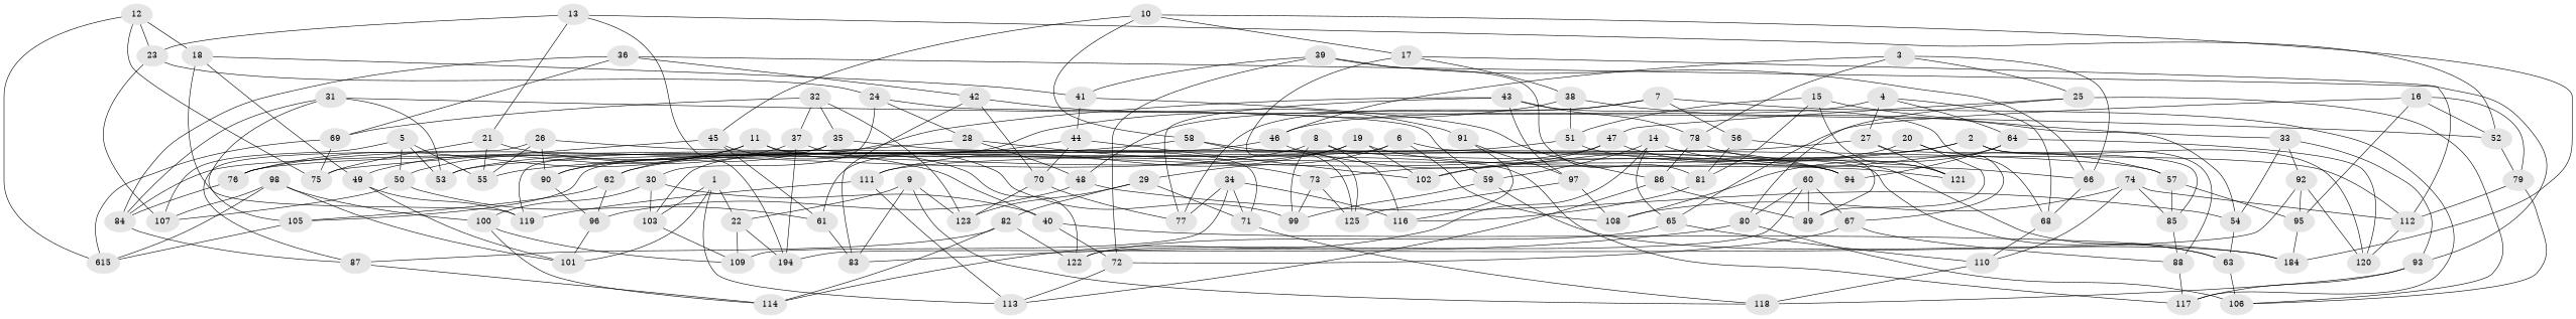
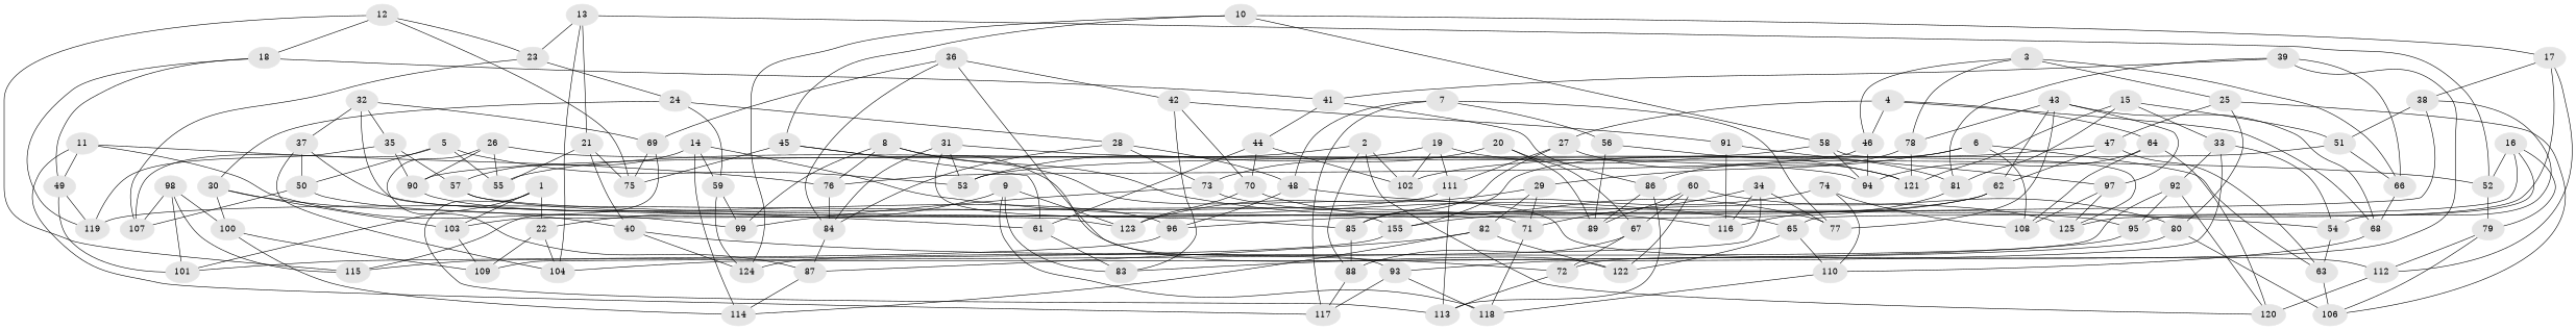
  graph {
    fontname="DejaVu Serif"
    node [color=gray90 fontname="DejaVu Serif" style=filled]
    edge [fontname="DejaVu Serif"]
    1
    22
    101
    103
    113
-   104 [label=194]
+   104
    109
    2
    55
    88
    102
    120
    117
    3
    25
    46
    66
    78
    47
    80
    106
    76
    94
    68
    121
    86
    4
    27
    64
    111
    85
    108
    110
    5
    50
    53
    107
    61
    6
    29
    63
-   105
+   105 [label=155]
    123
    71
    82
-   115 [label=615]
+   115
    7
    48
    56
    77
    54
    96
    81
    89
    8
    99
    112
    116
    84
    9
    83
    118
    10
    17
    45
    58
-   124 [label=184]
+   124
    38
    125
    75
    122
    90
    11
    49
    119
    12
    18
    23
    41
    24
    13
    21
    52
    40
    79
    14
    57
    59
    65
    114
    95
    15
    33
    51
    92
    93
    16
    44
    19
    20
    67
    73
    72
    28
    30
    100
    62
    26
    87
    31
    32
    35
    37
    69
    34
    36
    42
    70
    91
    39
    97
    43
    60
    74
    98
    1 -- 22
    1 -- 101
    1 -- 103
    1 -- 113
    22 -- 104
    22 -- 109
    103 -- 109
    2 -- 55
    2 -- 88
    2 -- 102
    2 -- 120
    88 -- 117
    3 -- 25
    3 -- 46
    3 -- 66
    3 -- 78
    25 -- 47
    25 -- 80
    25 -- 106
    46 -- 76
    46 -- 94
    66 -- 68
    78 -- 121
    78 -- 86
    47 -- 102
    47 -- 63
    47 -- 62
    80 -- 106
    80 -- 83
    76 -- 84
    68 -- 110
    86 -- 113
    86 -- 89
    4 -- 46
    4 -- 68
    4 -- 27
    4 -- 64
    27 -- 121
    27 -- 111
    27 -- 85
    64 -- 120
    64 -- 94
    64 -- 108
    111 -- 113
    111 -- 119
    85 -- 88
    110 -- 118
    5 -- 55
    5 -- 50
    5 -- 53
    5 -- 107
    50 -- 107
    50 -- 61
    61 -- 83
    6 -- 108
    6 -- 29
    6 -- 63
    6 -- 105
    29 -- 123
    29 -- 71
    29 -- 82
    63 -- 106
    105 -- 115
    71 -- 118
    82 -- 122
    82 -- 114
    82 -- 87
    7 -- 117
    7 -- 48
    7 -- 56
    7 -- 77
    48 -- 54
    48 -- 96
    56 -- 81
    56 -- 89
    54 -- 63
    96 -- 101
    81 -- 116
    8 -- 76
    8 -- 99
    8 -- 112
    8 -- 116
    112 -- 120
    84 -- 87
    9 -- 22
    9 -- 123
    9 -- 83
    9 -- 118
    10 -- 17
    10 -- 45
    10 -- 58
    10 -- 124
    17 -- 112
    17 -- 38
    17 -- 125
    45 -- 61
    45 -- 75
    45 -- 122
    58 -- 94
    58 -- 125
    58 -- 90
    38 -- 103
    38 -- 54
    38 -- 51
    90 -- 96
    11 -- 117
    11 -- 76
    11 -- 99
    11 -- 49
    49 -- 101
    49 -- 119
    12 -- 115
    12 -- 75
    12 -- 18
    12 -- 23
    18 -- 49
    18 -- 119
    18 -- 41
    23 -- 107
    23 -- 24
    41 -- 86
    41 -- 44
    24 -- 59
    24 -- 28
    24 -- 30
    13 -- 104
    13 -- 23
    13 -- 21
    13 -- 52
    21 -- 55
    21 -- 75
    21 -- 40
    52 -- 79
    40 -- 124
    40 -- 72
    79 -- 106
    79 -- 112
    14 -- 57
    14 -- 59
    14 -- 65
    14 -- 114
    57 -- 85
    57 -- 95
    59 -- 99
    59 -- 124
    65 -- 110
    65 -- 122
    95 -- 124
    15 -- 121
    15 -- 81
    15 -- 33
    15 -- 51
    33 -- 54
    33 -- 92
    33 -- 93
    51 -- 66
    51 -- 53
    92 -- 104
    92 -- 120
    92 -- 95
    93 -- 117
    93 -- 118
    16 -- 52
    16 -- 79
    16 -- 65
    16 -- 95
    44 -- 102
    44 -- 61
    44 -- 70
    19 -- 102
    19 -- 121
    19 -- 111
    19 -- 53
    20 -- 89
    20 -- 67
    20 -- 73
    67 -- 88
    67 -- 72
    73 -- 99
    73 -- 125
    72 -- 113
    28 -- 48
    28 -- 84
    28 -- 73
    30 -- 103
    30 -- 40
    30 -- 100
    100 -- 109
    100 -- 114
    62 -- 105
    62 -- 96
    26 -- 55
    26 -- 94
    26 -- 90
    26 -- 87
    87 -- 114
    31 -- 53
    31 -- 105
    31 -- 84
    31 -- 52
    32 -- 123
    32 -- 35
    32 -- 37
    32 -- 69
    35 -- 90
    35 -- 119
    35 -- 57
    37 -- 104
    37 -- 50
    37 -- 71
    69 -- 115
    69 -- 75
    34 -- 109
    34 -- 71
    34 -- 77
    34 -- 116
    36 -- 84
    36 -- 93
    36 -- 69
    36 -- 42
    42 -- 83
    42 -- 70
    42 -- 91
    70 -- 123
    70 -- 77
    91 -- 116
    91 -- 97
    39 -- 66
    39 -- 81
    39 -- 41
    39 -- 72
    97 -- 108
    97 -- 125
    43 -- 78
    43 -- 68
    43 -- 77
    43 -- 62
    43 -- 97
    60 -- 80
    60 -- 89
    60 -- 122
    60 -- 67
    74 -- 85
    74 -- 108
    74 -- 110
-   74 -- 112
    98 -- 101
    98 -- 107
    98 -- 115
    98 -- 100
  }
